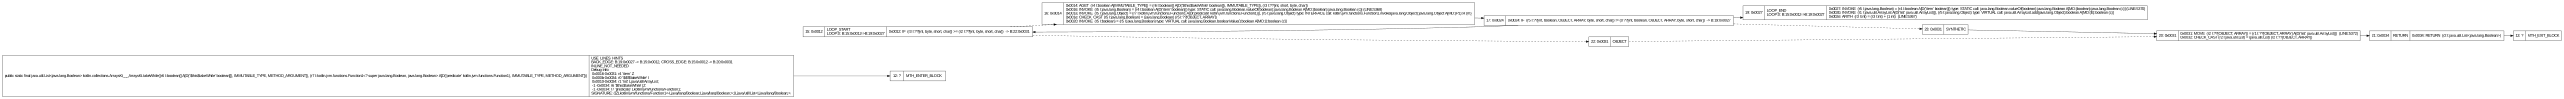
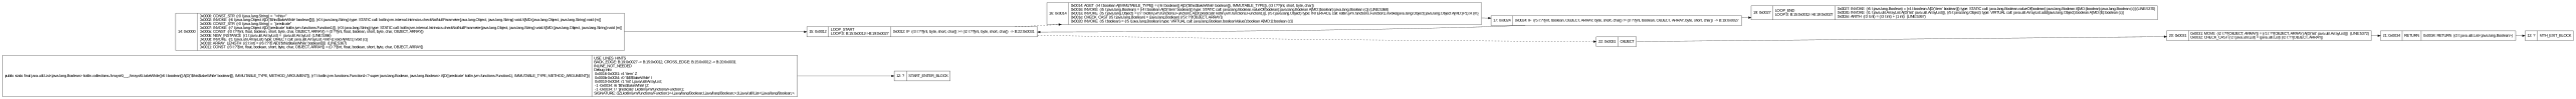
  digraph {
    fontname="Liberation Sans"
    rankdir=LR
    node [fontname="Liberation Sans" shape=record]
    edge [fontname="Liberation Sans"]
-   n1 [label="{12\:\ ?|MTH_ENTER_BLOCK\l}"]
+   n1 [label="{12\:\ ?|START_ENTER_BLOCK\l}"]
+   n2 [label="{14\:\ 0x0000|0x0000: CONST_STR  (r0 I:java.lang.String) =  \"\<this\>\" \l0x0002: INVOKE  (r6 I:java.lang.Object A[D('$this$takeWhile' boolean[])]), (r0 I:java.lang.String) type: STATIC call: kotlin.jvm.internal.Intrinsics.checkNotNullParameter(java.lang.Object, java.lang.String):void A[MD:(java.lang.Object, java.lang.String):void (m)]\l0x0005: CONST_STR  (r0 I:java.lang.String) =  \"predicate\" \l0x0007: INVOKE  (r7 I:java.lang.Object A[D('predicate' kotlin.jvm.functions.Function1)]), (r0 I:java.lang.String) type: STATIC call: kotlin.jvm.internal.Intrinsics.checkNotNullParameter(java.lang.Object, java.lang.String):void A[MD:(java.lang.Object, java.lang.String):void (m)]\l0x000a: CONST  (r0 I:??[int, float, boolean, short, byte, char, OBJECT, ARRAY]) = (0 ??[int, float, boolean, short, byte, char, OBJECT, ARRAY]) \l0x000b: NEW_INSTANCE  (r1 I:java.util.ArrayList) =  java.util.ArrayList  (LINE:5366)\l0x000d: INVOKE  (r1 I:java.util.ArrayList) type: DIRECT call: java.util.ArrayList.\<init\>():void A[MD:():void (c)]\l0x0010: ARRAY_LENGTH  (r2 I:int) = (r6 I:??[] A[D('$this$takeWhile' boolean[])])  (LINE:5367)\l0x0011: CONST  (r3 I:??[int, float, boolean, short, byte, char, OBJECT, ARRAY]) = (0 ??[int, float, boolean, short, byte, char, OBJECT, ARRAY]) \l}"]
    n3 [label="{15\:\ 0x0012|LOOP_START\lLOOP:0: B:15:0x0012\-\>B:19:0x0027\l|0x0012: IF  (r3 I:??[int, byte, short, char]) \>= (r2 I:??[int, byte, short, char])  \-\> B:22:0x0031 \l}"]
    n4 [label="{16\:\ 0x0014|0x0014: AGET  (r4 I:boolean A[IMMUTABLE_TYPE]) = (r6 I:boolean[] A[D('$this$takeWhile' boolean[]), IMMUTABLE_TYPE]), (r3 I:??[int, short, byte, char]) \l0x0016: INVOKE  (r5 I:java.lang.Boolean) = (r4 I:boolean A[D('item' boolean)]) type: STATIC call: java.lang.Boolean.valueOf(boolean):java.lang.Boolean A[MD:(boolean):java.lang.Boolean (c)] (LINE:5368)\l0x001a: INVOKE  (r5 I:java.lang.Object) = (r7 I:kotlin.jvm.functions.Function1 A[D('predicate' kotlin.jvm.functions.Function1)]), (r5 I:java.lang.Object) type: INTERFACE call: kotlin.jvm.functions.Function1.invoke(java.lang.Object):java.lang.Object A[MD:(P1):R (m)]\l0x001e: CHECK_CAST (r5 I:java.lang.Boolean) = (java.lang.Boolean) (r5 I:??[OBJECT, ARRAY]) \l0x0020: INVOKE  (r5 I:boolean) = (r5 I:java.lang.Boolean) type: VIRTUAL call: java.lang.Boolean.booleanValue():boolean A[MD:():boolean (c)]\l}"]
    n5 [label="{22\:\ 0x0031|OBJECT\l}"]
    n6 [label="{17\:\ 0x0024|0x0024: IF  (r5 I:??[int, boolean, OBJECT, ARRAY, byte, short, char]) != (0 ??[int, boolean, OBJECT, ARRAY, byte, short, char])  \-\> B:19:0x0027 \l}"]
    n7 [label="{20\:\ 0x0031|0x0031: MOVE  (r2 I:??[OBJECT, ARRAY]) = (r1 I:??[OBJECT, ARRAY] A[D('list' java.util.ArrayList)])  (LINE:5372)\l0x0032: CHECK_CAST (r2 I:java.util.List) = (java.util.List) (r2 I:??[OBJECT, ARRAY]) \l}"]
    n8 [label="{19\:\ 0x0027|LOOP_END\lLOOP:0: B:15:0x0012\-\>B:19:0x0027\l|0x0027: INVOKE  (r5 I:java.lang.Boolean) = (r4 I:boolean A[D('item' boolean)]) type: STATIC call: java.lang.Boolean.valueOf(boolean):java.lang.Boolean A[MD:(boolean):java.lang.Boolean (c)] (LINE:5370)\l0x002b: INVOKE  (r1 I:java.util.ArrayList A[D('list' java.util.ArrayList)]), (r5 I:java.lang.Object) type: VIRTUAL call: java.util.ArrayList.add(java.lang.Object):boolean A[MD:(E):boolean (c)]\l0x002e: ARITH  (r3 I:int) = (r3 I:int) + (1 int)  (LINE:5367)\l}"]
-   n9 [label="{23\:\ 0x0031|SYNTHETIC\l}"]
    n10 [label="{21\:\ 0x0034|RETURN\l|0x0034: RETURN  (r2 I:java.util.List\<java.lang.Boolean\>) \l}"]
    n11 [label="{13\:\ ?|MTH_EXIT_BLOCK\l}"]
    n12 [label="{public static final java.util.List\<java.lang.Boolean\> kotlin.collections.ArraysKt___ArraysKt.takeWhile((r6 I:boolean[] A[D('$this$takeWhile' boolean[]), IMMUTABLE_TYPE, METHOD_ARGUMENT]), (r7 I:kotlin.jvm.functions.Function1\<? super java.lang.Boolean, java.lang.Boolean\> A[D('predicate' kotlin.jvm.functions.Function1), IMMUTABLE_TYPE, METHOD_ARGUMENT]))  | USE_LINES_HINTS\lBACK_EDGE: B:19:0x0027 \-\> B:15:0x0012, CROSS_EDGE: B:15:0x0012 \-\> B:20:0x0031\lINLINE_NOT_NEEDED\lDebug Info:\l  0x0016\-0x0031: r4 'item' Z\l  0x000b\-0x0034: r0 '$i$f$takeWhile' I\l  0x0010\-0x0034: r1 'list' Ljava\/util\/ArrayList;\l  \-1 \-0x0034: r6 '$this$takeWhile' [Z\l  \-1 \-0x0034: r7 'predicate' Lkotlin\/jvm\/functions\/Function1;\lSIGNATURE: ([ZLkotlin\/jvm\/functions\/Function1\<\-Ljava\/lang\/Boolean;Ljava\/lang\/Boolean;\>;)Ljava\/util\/List\<Ljava\/lang\/Boolean;\>;\l}"]
+   n2 -> n3
    n3 -> n4 [style=dashed]
    n3 -> n5 [style=dashed]
    n4 -> n6
-   n5 -> n7 [style=dashed]
+   n5 -> n7
    n6 -> n3
    n6 -> n8
-   n6 -> n9 [style=dashed]
    n7 -> n10
-   n9 -> n7
    n10 -> n11
    n12 -> n1
  }
